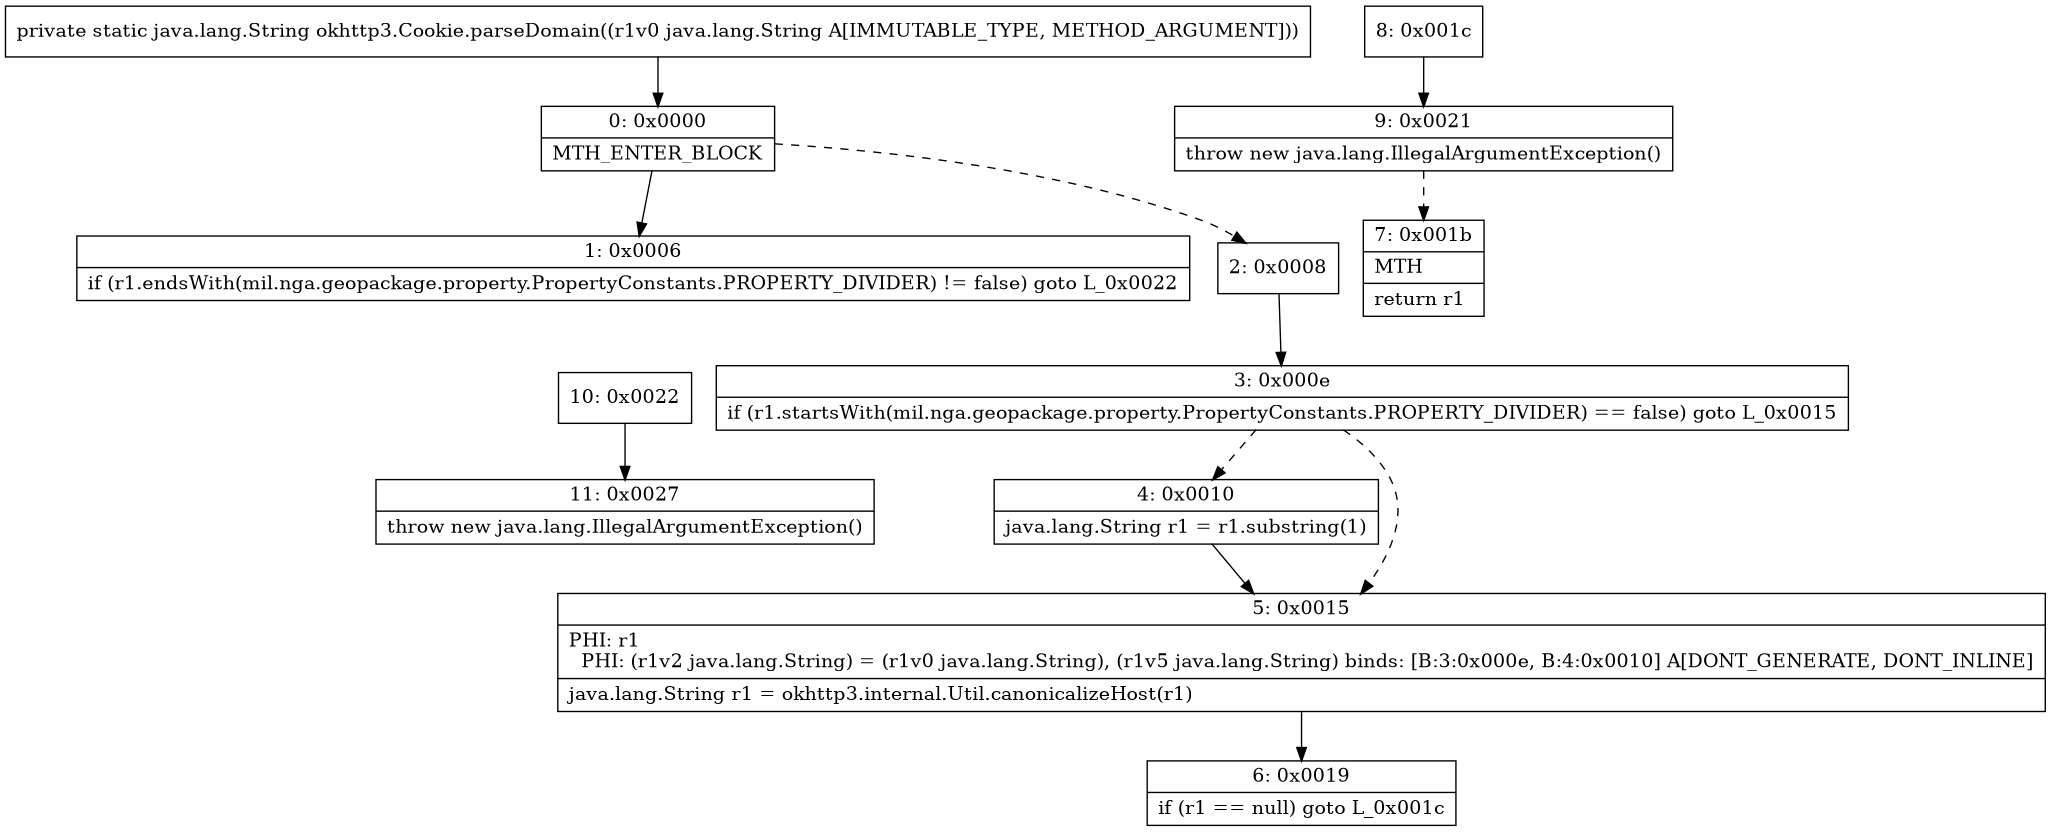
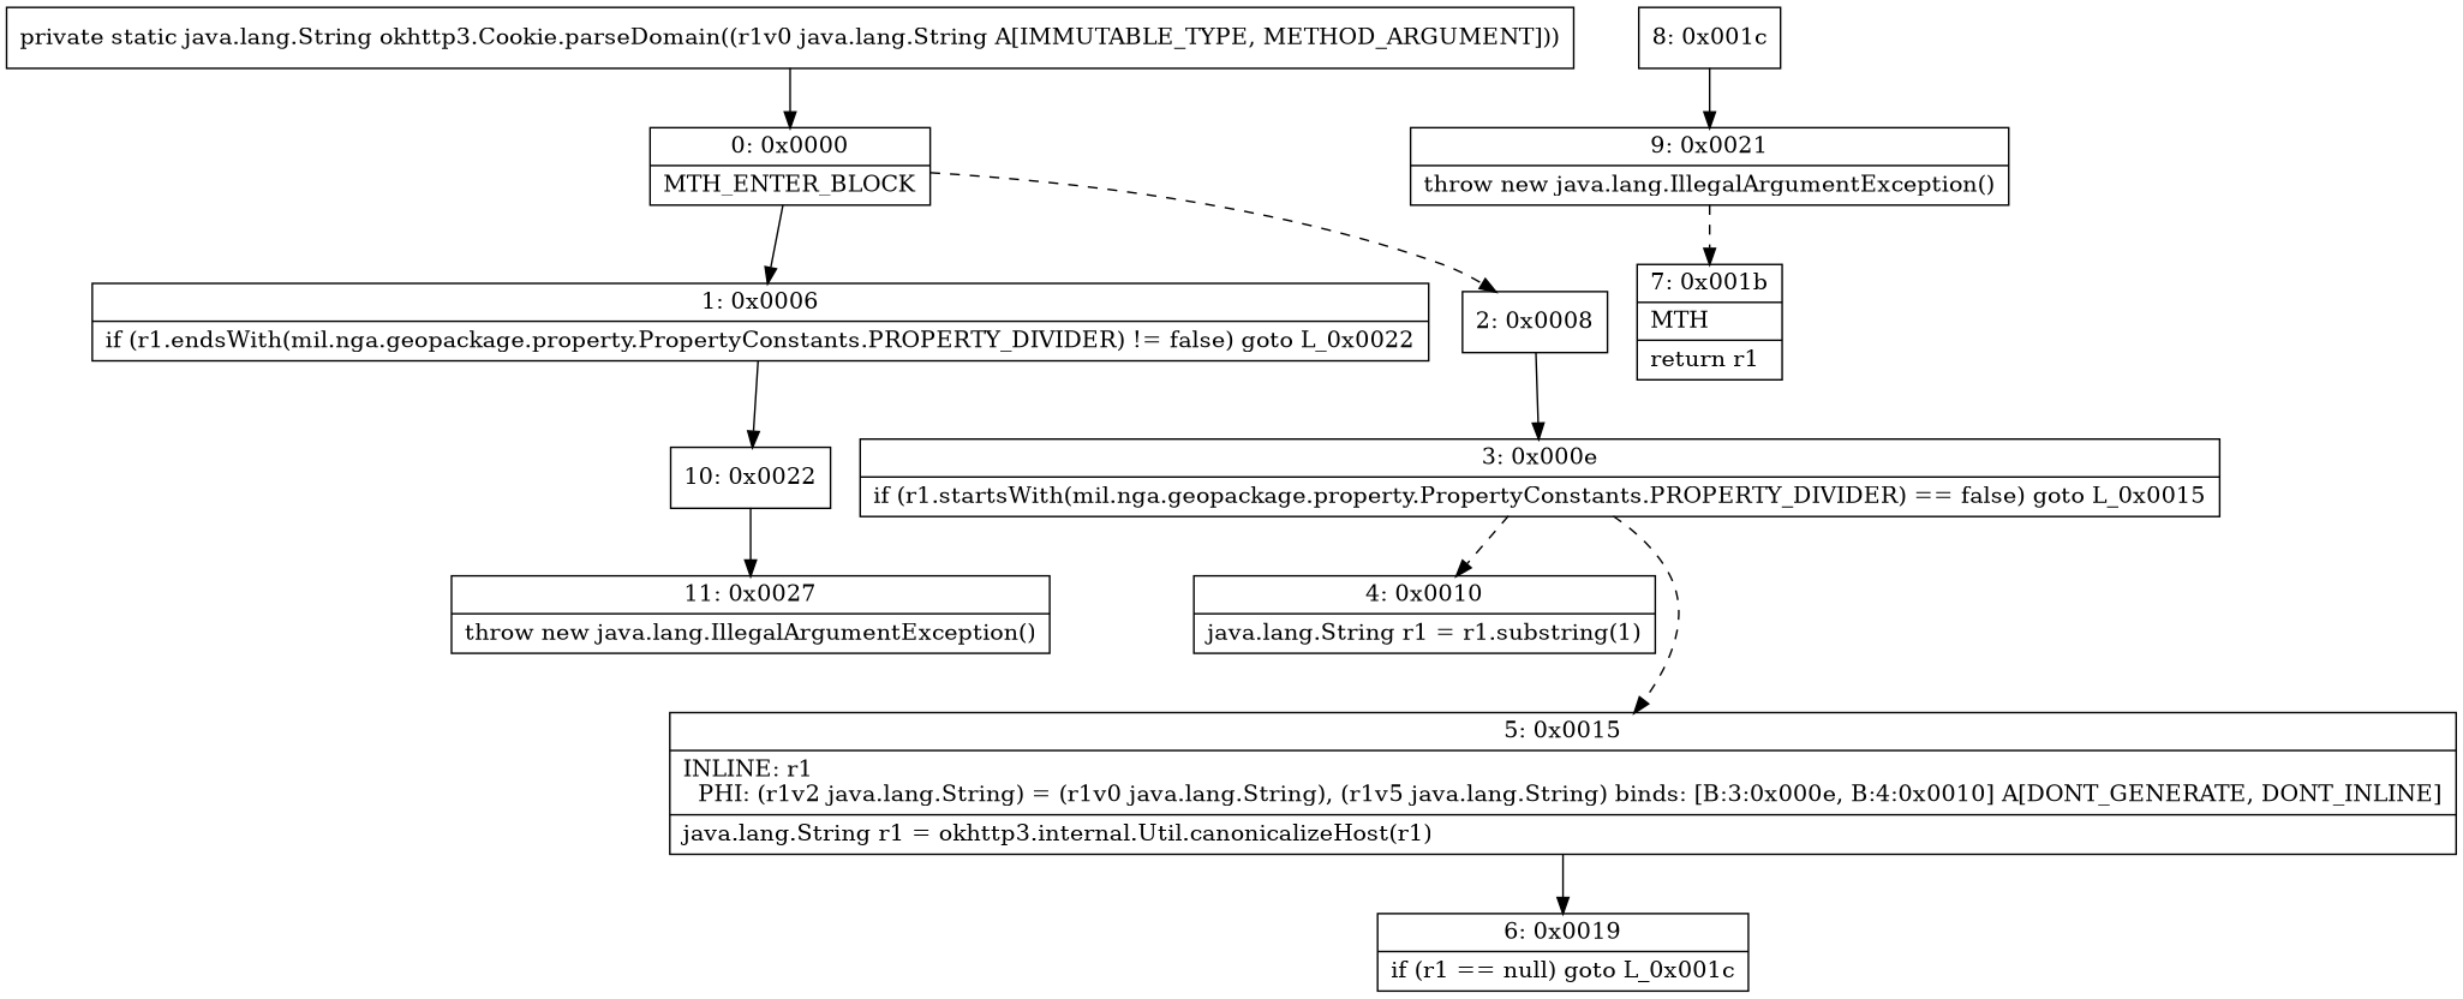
  digraph {
    node [shape=record]
    n1 [label="{0\:\ 0x0000|MTH_ENTER_BLOCK\l}"]
    n2 [label="{1\:\ 0x0006|if (r1.endsWith(mil.nga.geopackage.property.PropertyConstants.PROPERTY_DIVIDER) != false) goto L_0x0022\l}"]
    n3 [label="{2\:\ 0x0008}"]
    n4 [label="{10\:\ 0x0022}"]
    n5 [label="{3\:\ 0x000e|if (r1.startsWith(mil.nga.geopackage.property.PropertyConstants.PROPERTY_DIVIDER) == false) goto L_0x0015\l}"]
    n6 [label="{11\:\ 0x0027|throw new java.lang.IllegalArgumentException()\l}"]
    n7 [label="{4\:\ 0x0010|java.lang.String r1 = r1.substring(1)\l}"]
-   n8 [label="{5\:\ 0x0015|PHI: r1 \l  PHI: (r1v2 java.lang.String) = (r1v0 java.lang.String), (r1v5 java.lang.String) binds: [B:3:0x000e, B:4:0x0010] A[DONT_GENERATE, DONT_INLINE]\l|java.lang.String r1 = okhttp3.internal.Util.canonicalizeHost(r1)\l}"]
+   n8 [label="{5\:\ 0x0015|INLINE: r1 \l  PHI: (r1v2 java.lang.String) = (r1v0 java.lang.String), (r1v5 java.lang.String) binds: [B:3:0x000e, B:4:0x0010] A[DONT_GENERATE, DONT_INLINE]\l|java.lang.String r1 = okhttp3.internal.Util.canonicalizeHost(r1)\l}"]
    n9 [label="{6\:\ 0x0019|if (r1 == null) goto L_0x001c\l}"]
    n10 [label="{7\:\ 0x001b|MTH\l|return r1\l}"]
    n11 [label="{8\:\ 0x001c}"]
    n12 [label="{9\:\ 0x0021|throw new java.lang.IllegalArgumentException()\l}"]
    n13 [label="{private static java.lang.String okhttp3.Cookie.parseDomain((r1v0 java.lang.String A[IMMUTABLE_TYPE, METHOD_ARGUMENT])) }"]
    n1 -> n2
    n1 -> n3 [style=dashed]
+   n2 -> n4
    n3 -> n5
    n4 -> n6
    n5 -> n7 [style=dashed]
    n5 -> n8 [style=dashed]
-   n7 -> n8
    n8 -> n9
    n11 -> n12
    n12 -> n10 [style=dashed]
    n13 -> n1
  }
